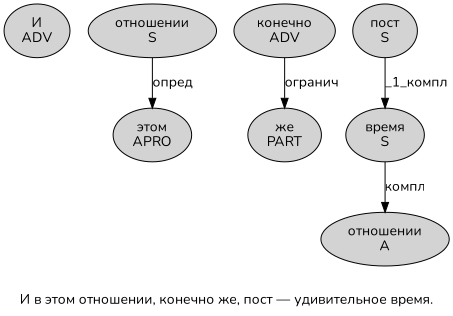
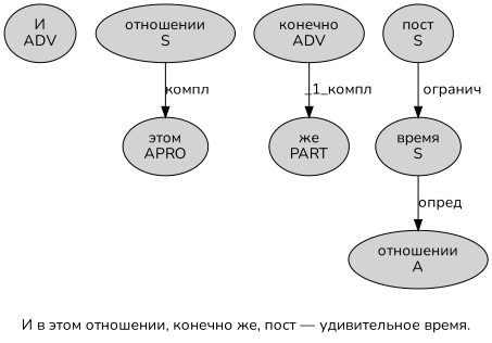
  digraph {
    fontname=Nunito
    label="И в этом отношении, конечно же, пост — удивительное время."
    node [fillcolor=lightgray fontname=Nunito penwidth=1 shape=ellipse style=filled]
    edge [fontname=Nunito]
    n1 [label="И\nADV"]
    n2 [label="отношении\nS"]
    n3 [label="этом\nAPRO"]
    n4 [label="конечно\nADV"]
    n5 [label="же\nPART"]
    n6 [label="пост\nS"]
    n7 [label="время\nS"]
    n8 [label="отношении\nA"]
-   n2 -> n3 [label="опред"]
-   n4 -> n5 [label="огранич"]
-   n6 -> n7 [label="_1_компл"]
-   n7 -> n8 [label="компл"]
+   n2 -> n3 [label="компл"]
+   n4 -> n5 [label="_1_компл"]
+   n6 -> n7 [label="огранич"]
+   n7 -> n8 [label="опред"]
  }
